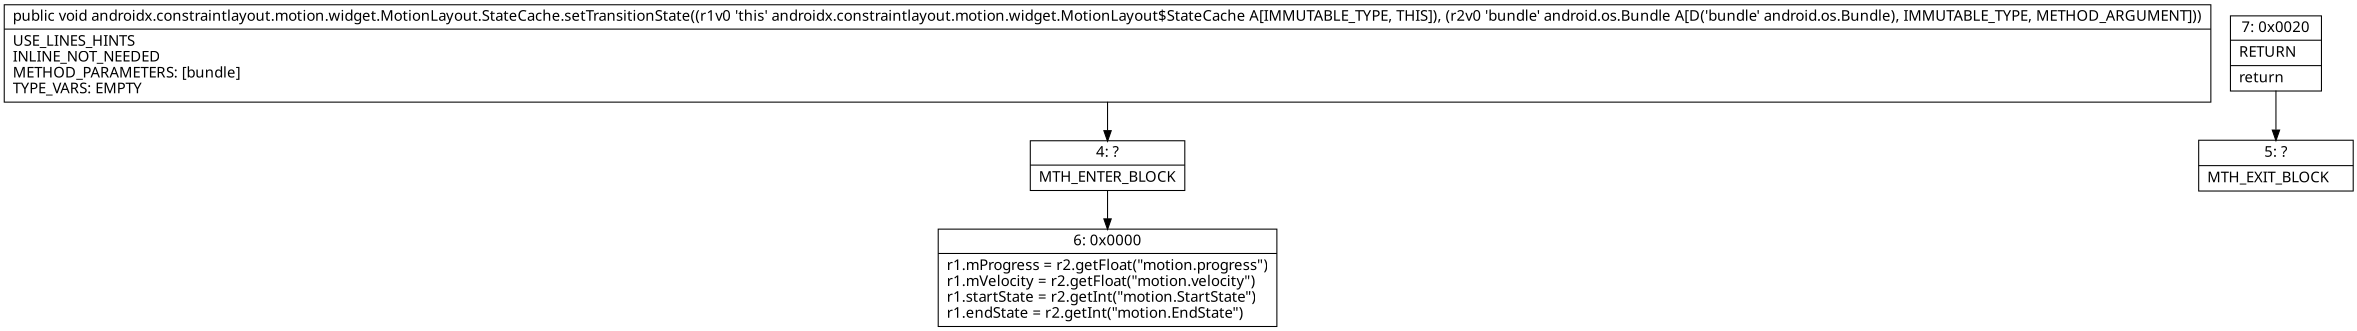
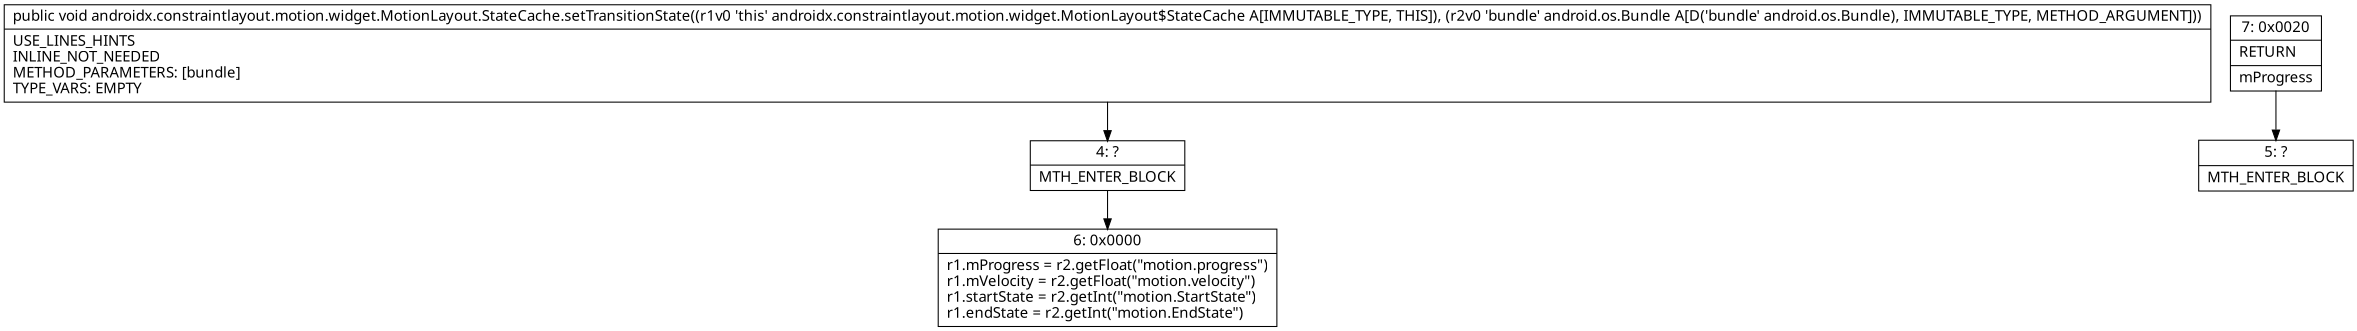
  digraph {
    fontname="Noto Sans"
    node [fontname="Noto Sans" shape=record]
    edge [fontname="Noto Sans"]
    n1 [label="{4\:\ ?|MTH_ENTER_BLOCK\l}"]
    n2 [label="{6\:\ 0x0000|r1.mProgress = r2.getFloat(\"motion.progress\")\lr1.mVelocity = r2.getFloat(\"motion.velocity\")\lr1.startState = r2.getInt(\"motion.StartState\")\lr1.endState = r2.getInt(\"motion.EndState\")\l}"]
-   n3 [label="{7\:\ 0x0020|RETURN\l|return\l}"]
-   n4 [label="{5\:\ ?|MTH_EXIT_BLOCK\l}"]
+   n3 [label="{7\:\ 0x0020|RETURN\l|mProgress\l}"]
+   n4 [label="{5\:\ ?|MTH_ENTER_BLOCK\l}"]
    n5 [label="{public void androidx.constraintlayout.motion.widget.MotionLayout.StateCache.setTransitionState((r1v0 'this' androidx.constraintlayout.motion.widget.MotionLayout$StateCache A[IMMUTABLE_TYPE, THIS]), (r2v0 'bundle' android.os.Bundle A[D('bundle' android.os.Bundle), IMMUTABLE_TYPE, METHOD_ARGUMENT]))  | USE_LINES_HINTS\lINLINE_NOT_NEEDED\lMETHOD_PARAMETERS: [bundle]\lTYPE_VARS: EMPTY\l}"]
    n1 -> n2
    n3 -> n4
    n5 -> n1
  }
